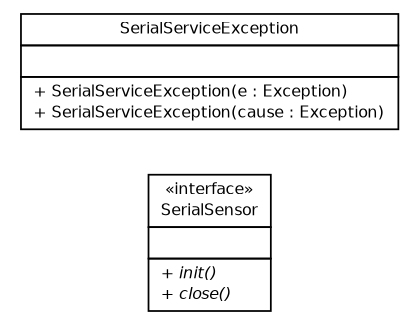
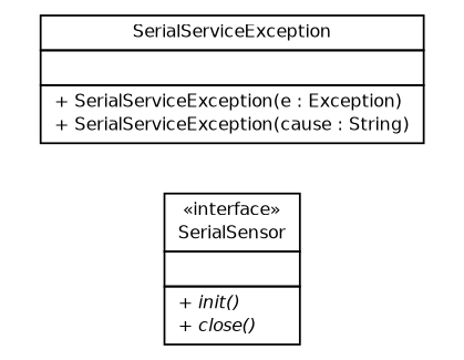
  digraph {
    nodesep=0.25
    ranksep=0.5
    rankdir=LR
    node [fontcolor=black fontname=Helvetica fontsize=9.0 shape=plaintext]
    n1 [label=<<table title="ev3dev.sensors.SerialSensor" border="0" cellborder="1" cellspacing="0" cellpadding="2" port="p" href="./SerialSensor.html"> 		<tr><td><table border="0" cellspacing="0" cellpadding="1"> <tr><td align="center" balign="center"> &#171;interface&#187; </td></tr> <tr><td align="center" balign="center"> SerialSensor </td></tr> 		</table></td></tr> 		<tr><td><table border="0" cellspacing="0" cellpadding="1"> <tr><td align="left" balign="left">  </td></tr> 		</table></td></tr> 		<tr><td><table border="0" cellspacing="0" cellpadding="1"> <tr><td align="left" balign="left"><font face="Helvetica-Oblique" point-size="9.0"> + init() </font></td></tr> <tr><td align="left" balign="left"><font face="Helvetica-Oblique" point-size="9.0"> + close() </font></td></tr> 		</table></td></tr> 		</table>>]
-   n2 [label=<<table title="ev3dev.sensors.SerialServiceException" border="0" cellborder="1" cellspacing="0" cellpadding="2" port="p" href="./SerialServiceException.html"> 		<tr><td><table border="0" cellspacing="0" cellpadding="1"> <tr><td align="center" balign="center"> SerialServiceException </td></tr> 		</table></td></tr> 		<tr><td><table border="0" cellspacing="0" cellpadding="1"> <tr><td align="left" balign="left">  </td></tr> 		</table></td></tr> 		<tr><td><table border="0" cellspacing="0" cellpadding="1"> <tr><td align="left" balign="left"> + SerialServiceException(e : Exception) </td></tr> <tr><td align="left" balign="left"> + SerialServiceException(cause : Exception) </td></tr> 		</table></td></tr> 		</table>>]
+   n2 [label=<<table title="ev3dev.sensors.SerialServiceException" border="0" cellborder="1" cellspacing="0" cellpadding="2" port="p" href="./SerialServiceException.html"> 		<tr><td><table border="0" cellspacing="0" cellpadding="1"> <tr><td align="center" balign="center"> SerialServiceException </td></tr> 		</table></td></tr> 		<tr><td><table border="0" cellspacing="0" cellpadding="1"> <tr><td align="left" balign="left">  </td></tr> 		</table></td></tr> 		<tr><td><table border="0" cellspacing="0" cellpadding="1"> <tr><td align="left" balign="left"> + SerialServiceException(e : Exception) </td></tr> <tr><td align="left" balign="left"> + SerialServiceException(cause : String) </td></tr> 		</table></td></tr> 		</table>>]
  }
